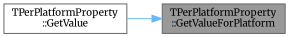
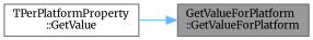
  digraph {
    rankdir=RL
    fontname=Merriweather
    node [fontname=Merriweather fontsize=10 shape=box style=filled]
-   n1 [color=gray40 fillcolor=grey60 fontcolor=black height=0.2 label="TPerPlatformProperty\l::GetValueForPlatform" width=0.4]
+   n1 [color=gray40 fillcolor=grey60 fontcolor=black height=0.2 label="GetValueForPlatform\l::GetValueForPlatform" width=0.4]
    n2 [color=grey40 fillcolor=white height=0.2 label="TPerPlatformProperty\l::GetValue" width=0.4]
    n1 -> n2 [color=steelblue1 dir=back fontname=Merriweather fontsize=10 labelfontname=Helvetica labelfontsize=10 style=solid]
  }
